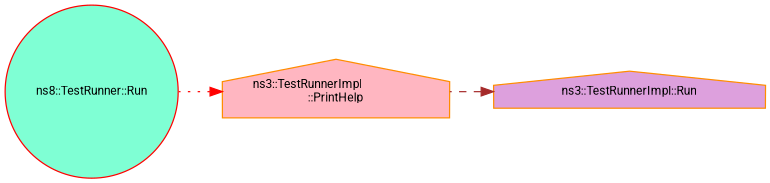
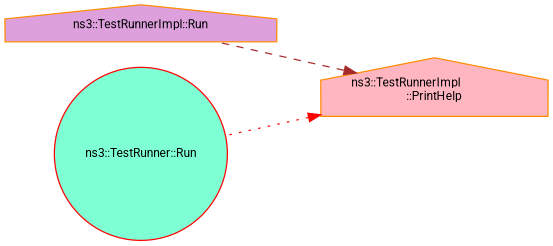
  digraph {
    fontname=Roboto
    rankdir=RL
    node [color=darkorange fontname=Roboto fontsize=10 shape=house style=filled]
    edge [dir=back fontname=Roboto fontsize=10 labelfontname=Helvetica labelfontsize=10]
    n1 [fillcolor=lightpink fontcolor=black height=0.2 label="ns3::TestRunnerImpl\l::PrintHelp" width=0.4]
    n2 [fillcolor=plum height=0.2 label="ns3::TestRunnerImpl::Run" width=0.4]
-   n3 [color=red fillcolor=aquamarine height=0.2 label="ns8::TestRunner::Run" shape=circle width=0.4]
-   n2 -> n1 [color=brown style=dashed]
+   n3 [color=red fillcolor=aquamarine height=0.2 label="ns3::TestRunner::Run" shape=circle width=0.4]
+   n1 -> n2 [color=brown style=dashed]
    n1 -> n3 [color=red style=dotted]
  }
